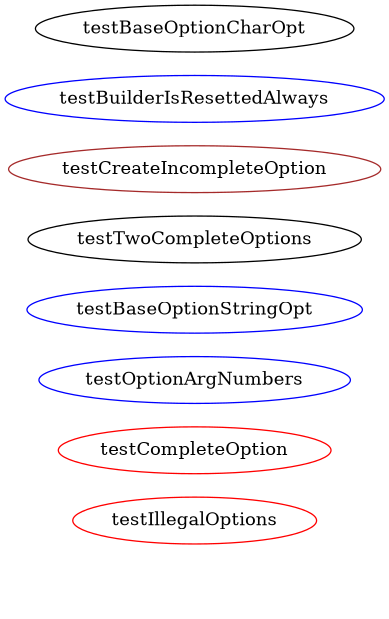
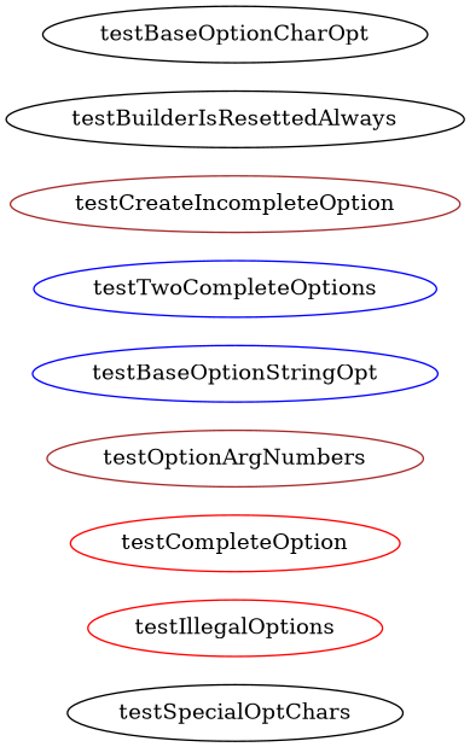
  digraph {
    rankdir=LR
    node [color=blue]
+   testSpecialOptChars [color=black]
    testIllegalOptions [color=red]
    testCompleteOption [color=red]
-   testOptionArgNumbers
+   testOptionArgNumbers [color=brown]
    testBaseOptionStringOpt
-   testTwoCompleteOptions [color=black]
+   testTwoCompleteOptions
    testCreateIncompleteOption [color=brown]
-   testBuilderIsResettedAlways
+   testBuilderIsResettedAlways [color=black]
    testBaseOptionCharOpt [color=black]
  }
